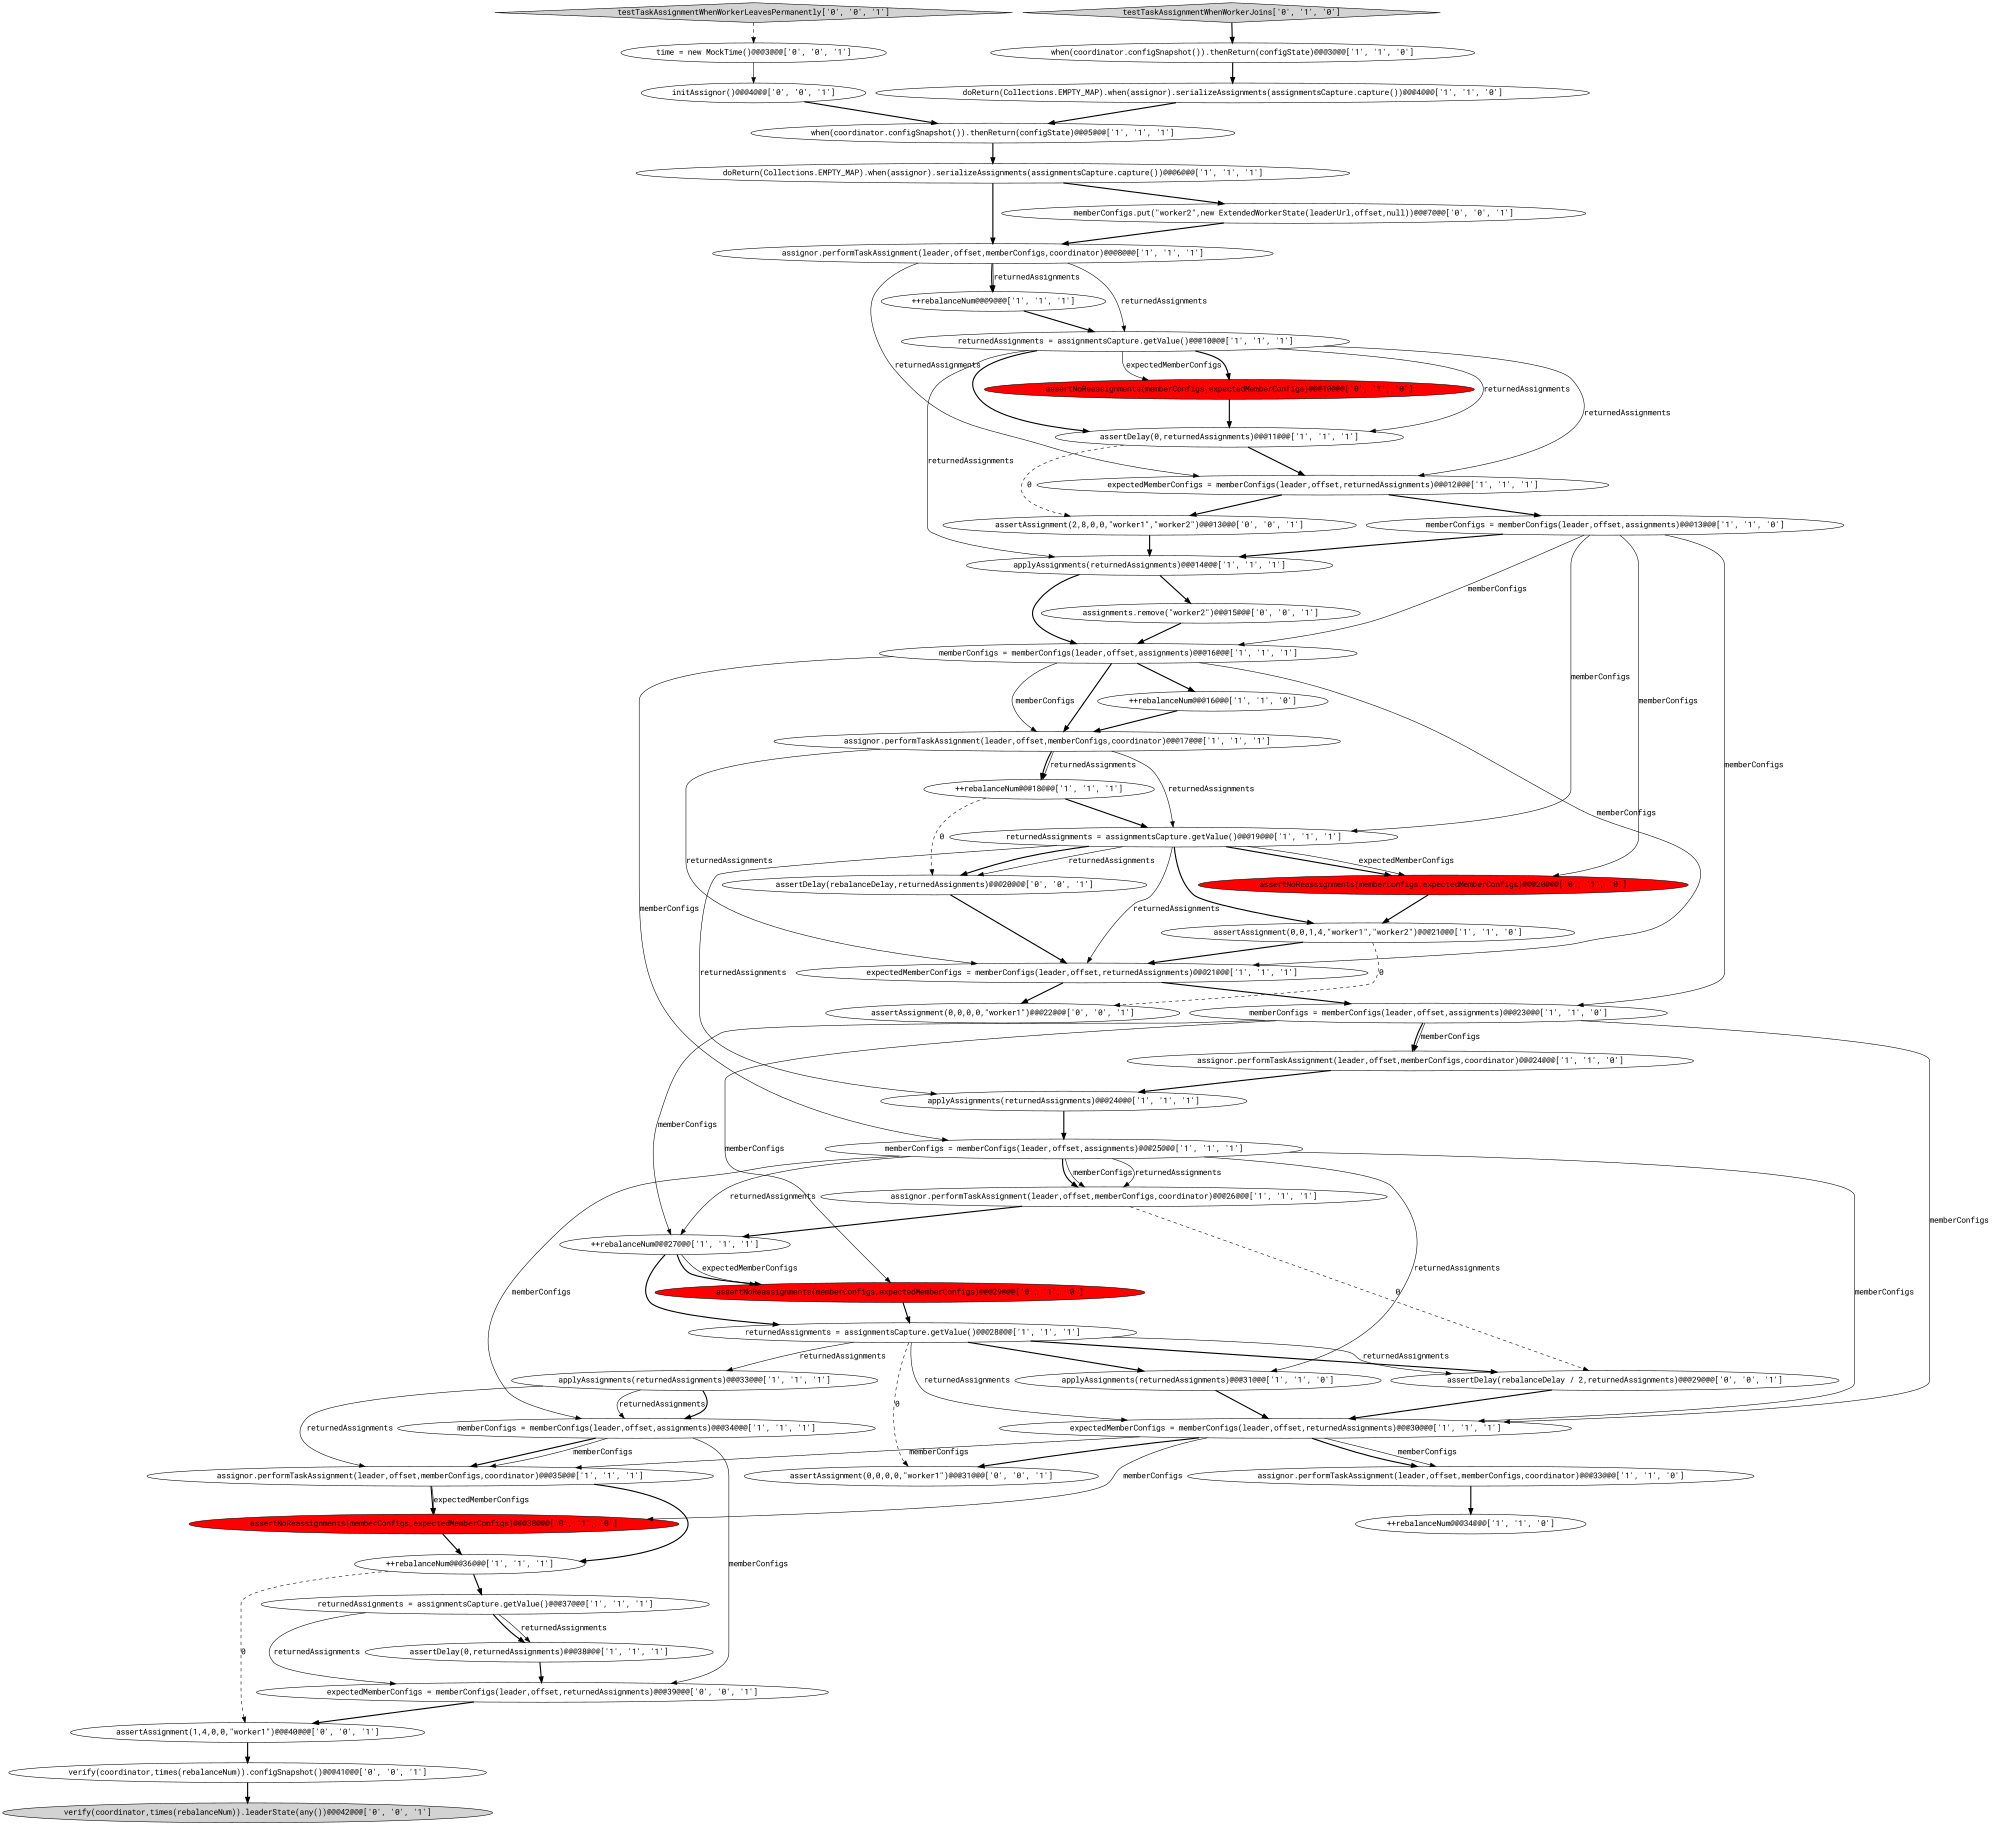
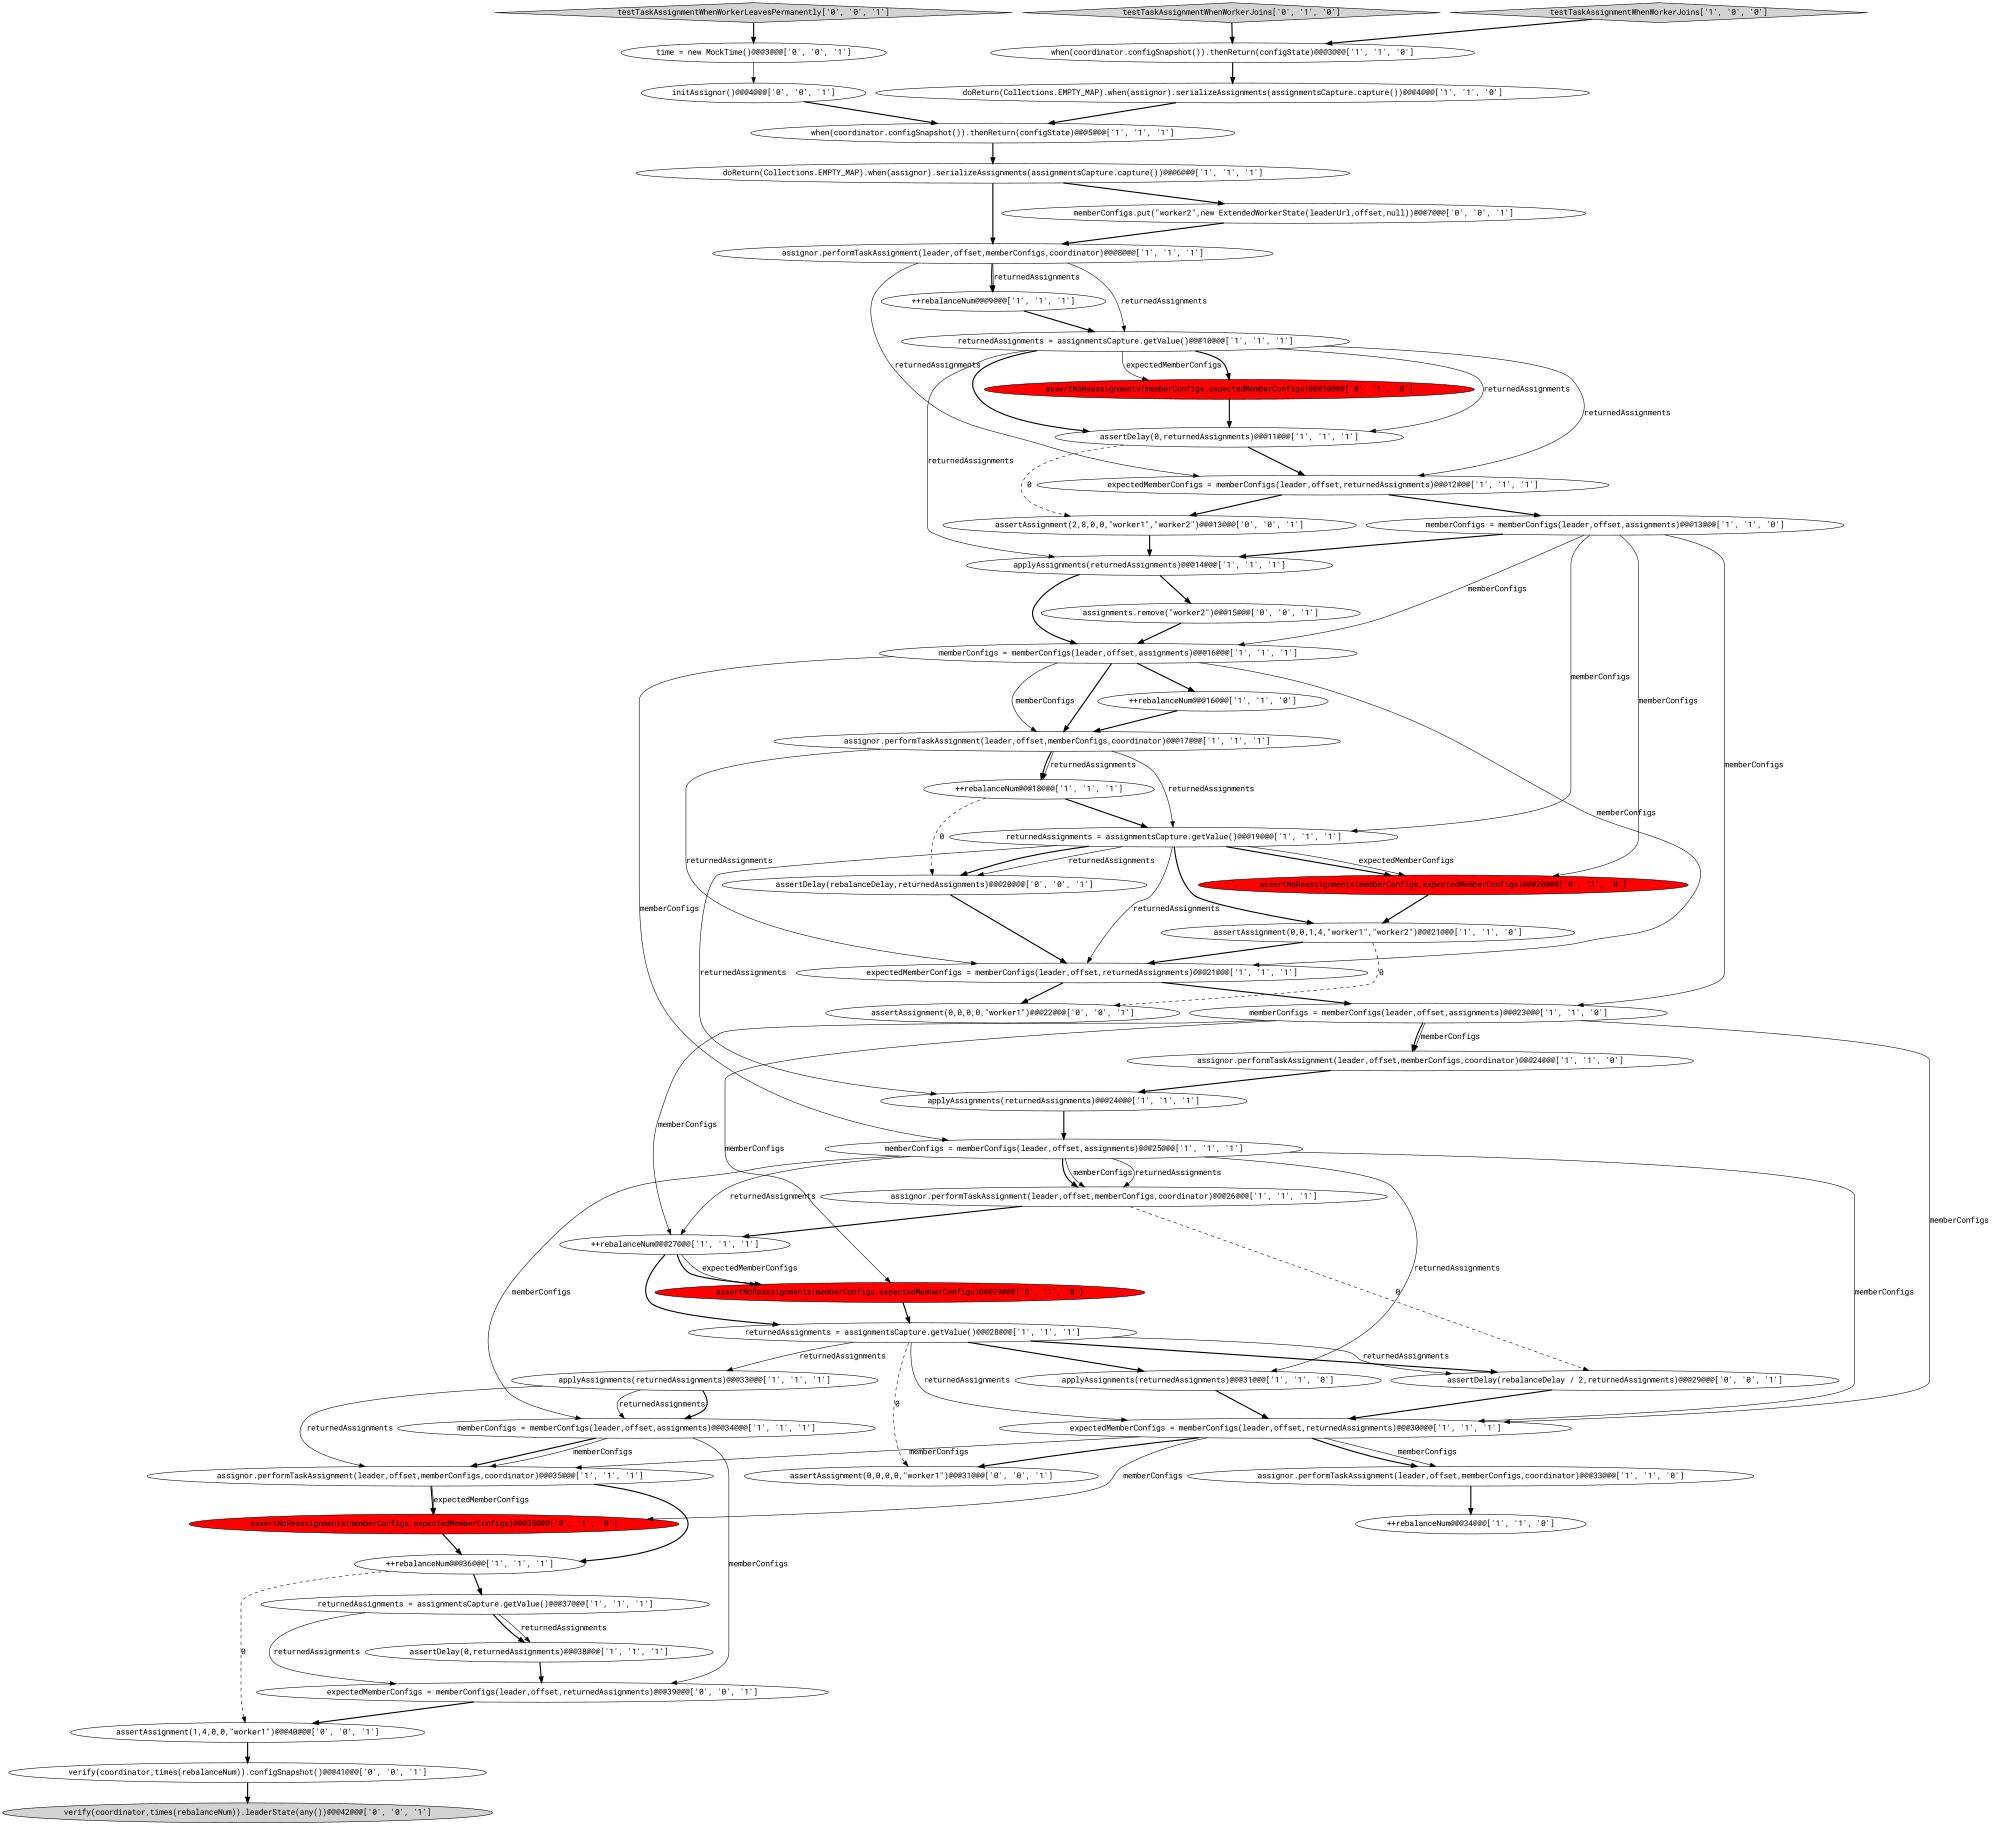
  digraph {
    fontname="Roboto Mono"
    node [fillcolor=white fontname="Roboto Mono" shape=ellipse style=filled]
    edge [fontname="Roboto Mono" style=bold]
    n1 [label="assignor.performTaskAssignment(leader,offset,memberConfigs,coordinator)@@@24@@@['1', '1', '0']"]
    n2 [label="applyAssignments(returnedAssignments)@@@24@@@['1', '1', '1']"]
    n3 [label="memberConfigs = memberConfigs(leader,offset,assignments)@@@25@@@['1', '1', '1']"]
    n4 [fillcolor=red label="assertNoReassignments(memberConfigs,expectedMemberConfigs)@@@38@@@['0', '1', '0']"]
    n5 [label="++rebalanceNum@@@36@@@['1', '1', '1']"]
    n6 [label="assertAssignment(1,4,0,0,\"worker1\")@@@40@@@['0', '0', '1']"]
    n7 [label="returnedAssignments = assignmentsCapture.getValue()@@@37@@@['1', '1', '1']"]
    n8 [fillcolor=lightgray label="verify(coordinator,times(rebalanceNum)).leaderState(any())@@@42@@@['0', '0', '1']"]
    n9 [label="memberConfigs = memberConfigs(leader,offset,assignments)@@@34@@@['1', '1', '1']"]
    n10 [label="expectedMemberConfigs = memberConfigs(leader,offset,returnedAssignments)@@@39@@@['0', '0', '1']"]
    n11 [label="assignor.performTaskAssignment(leader,offset,memberConfigs,coordinator)@@@35@@@['1', '1', '1']"]
    n12 [label="expectedMemberConfigs = memberConfigs(leader,offset,returnedAssignments)@@@21@@@['1', '1', '1']"]
    n13 [label="memberConfigs = memberConfigs(leader,offset,assignments)@@@23@@@['1', '1', '0']"]
    n14 [label="assertAssignment(0,0,0,0,\"worker1\")@@@22@@@['0', '0', '1']"]
    n15 [label="++rebalanceNum@@@27@@@['1', '1', '1']"]
    n16 [label="expectedMemberConfigs = memberConfigs(leader,offset,returnedAssignments)@@@30@@@['1', '1', '1']"]
    n17 [fillcolor=red label="assertNoReassignments(memberConfigs,expectedMemberConfigs)@@@29@@@['0', '1', '0']"]
    n18 [fillcolor=lightgray label="testTaskAssignmentWhenWorkerLeavesPermanently['0', '0', '1']" shape=diamond]
    n19 [label="time = new MockTime()@@@3@@@['0', '0', '1']"]
    n20 [label="initAssignor()@@@4@@@['0', '0', '1']"]
    n21 [label="verify(coordinator,times(rebalanceNum)).configSnapshot()@@@41@@@['0', '0', '1']"]
    n22 [label="assertAssignment(0,0,1,4,\"worker1\",\"worker2\")@@@21@@@['1', '1', '0']"]
    n23 [label="assignor.performTaskAssignment(leader,offset,memberConfigs,coordinator)@@@26@@@['1', '1', '1']"]
    n24 [label="applyAssignments(returnedAssignments)@@@31@@@['1', '1', '0']"]
    n25 [label="memberConfigs = memberConfigs(leader,offset,assignments)@@@16@@@['1', '1', '1']"]
    n26 [label="++rebalanceNum@@@16@@@['1', '1', '0']"]
    n27 [label="assignor.performTaskAssignment(leader,offset,memberConfigs,coordinator)@@@17@@@['1', '1', '1']"]
    n28 [label="returnedAssignments = assignmentsCapture.getValue()@@@19@@@['1', '1', '1']"]
    n29 [label="++rebalanceNum@@@18@@@['1', '1', '1']"]
    n30 [label="doReturn(Collections.EMPTY_MAP).when(assignor).serializeAssignments(assignmentsCapture.capture())@@@4@@@['1', '1', '0']"]
    n31 [label="when(coordinator.configSnapshot()).thenReturn(configState)@@@5@@@['1', '1', '1']"]
    n32 [label="doReturn(Collections.EMPTY_MAP).when(assignor).serializeAssignments(assignmentsCapture.capture())@@@6@@@['1', '1', '1']"]
    n33 [label="assertDelay(0,returnedAssignments)@@@38@@@['1', '1', '1']"]
    n34 [label="assertDelay(rebalanceDelay / 2,returnedAssignments)@@@29@@@['0', '0', '1']"]
    n35 [label="returnedAssignments = assignmentsCapture.getValue()@@@28@@@['1', '1', '1']"]
    n36 [label="assignor.performTaskAssignment(leader,offset,memberConfigs,coordinator)@@@33@@@['1', '1', '0']"]
    n37 [label="assertAssignment(0,0,0,0,\"worker1\")@@@31@@@['0', '0', '1']"]
    n38 [label="assertAssignment(2,8,0,0,\"worker1\",\"worker2\")@@@13@@@['0', '0', '1']"]
    n39 [label="applyAssignments(returnedAssignments)@@@14@@@['1', '1', '1']"]
    n40 [label="assignments.remove(\"worker2\")@@@15@@@['0', '0', '1']"]
    n41 [label="++rebalanceNum@@@34@@@['1', '1', '0']"]
    n42 [label="memberConfigs.put(\"worker2\",new ExtendedWorkerState(leaderUrl,offset,null))@@@7@@@['0', '0', '1']"]
    n43 [label="assignor.performTaskAssignment(leader,offset,memberConfigs,coordinator)@@@8@@@['1', '1', '1']"]
    n44 [label="returnedAssignments = assignmentsCapture.getValue()@@@10@@@['1', '1', '1']"]
    n45 [label="expectedMemberConfigs = memberConfigs(leader,offset,returnedAssignments)@@@12@@@['1', '1', '1']"]
    n46 [label="++rebalanceNum@@@9@@@['1', '1', '1']"]
    n47 [fillcolor=red label="assertNoReassignments(memberConfigs,expectedMemberConfigs)@@@20@@@['0', '1', '0']"]
    n48 [label="assertDelay(rebalanceDelay,returnedAssignments)@@@20@@@['0', '0', '1']"]
    n49 [fillcolor=lightgray label="testTaskAssignmentWhenWorkerJoins['0', '1', '0']" shape=diamond]
    n50 [label="when(coordinator.configSnapshot()).thenReturn(configState)@@@3@@@['1', '1', '0']"]
+   n51 [fillcolor=lightgray label="testTaskAssignmentWhenWorkerJoins['1', '0', '0']" shape=diamond]
    n52 [label="applyAssignments(returnedAssignments)@@@33@@@['1', '1', '1']"]
    n53 [label="memberConfigs = memberConfigs(leader,offset,assignments)@@@13@@@['1', '1', '0']"]
    n54 [label="assertDelay(0,returnedAssignments)@@@11@@@['1', '1', '1']"]
    n55 [fillcolor=red label="assertNoReassignments(memberConfigs,expectedMemberConfigs)@@@10@@@['0', '1', '0']"]
    n1 -> n2
    n2 -> n3
    n3 -> n9 [label=memberConfigs style=solid]
    n3 -> n15 [label=returnedAssignments style=solid]
    n3 -> n16 [label=memberConfigs style=solid]
    n3 -> n23 [label=memberConfigs style=solid]
    n3 -> n23 [label=returnedAssignments style=solid]
    n3 -> n23
    n3 -> n24 [label=returnedAssignments style=solid]
    n4 -> n5
    n5 -> n6 [label=0 style=dashed]
    n5 -> n7
    n6 -> n21
    n7 -> n10 [label=returnedAssignments style=solid]
    n7 -> n33
    n7 -> n33 [label=returnedAssignments style=solid]
    n9 -> n10 [label=memberConfigs style=solid]
    n9 -> n11
    n9 -> n11 [label=memberConfigs style=solid]
    n10 -> n6
    n11 -> n4
    n11 -> n4 [label=expectedMemberConfigs style=solid]
    n11 -> n5
    n12 -> n13
    n12 -> n14
    n13 -> n1
    n13 -> n1 [label=memberConfigs style=solid]
    n13 -> n15 [label=memberConfigs style=solid]
    n13 -> n16 [label=memberConfigs style=solid]
    n13 -> n17 [label=memberConfigs style=solid]
    n15 -> n17 [label=expectedMemberConfigs style=solid]
    n15 -> n17
    n15 -> n35
    n16 -> n4 [label=memberConfigs style=solid]
    n16 -> n11 [label=memberConfigs style=solid]
    n16 -> n36
    n16 -> n36 [label=memberConfigs style=solid]
    n16 -> n37
    n17 -> n35
-   n18 -> n19 [style=dashed]
+   n18 -> n19
    n19 -> n20 [style=solid]
    n20 -> n31
    n21 -> n8
    n22 -> n12
    n22 -> n14 [label=0 style=dashed]
    n23 -> n15
    n23 -> n34 [label=0 style=dashed]
    n24 -> n16
    n25 -> n3 [label=memberConfigs style=solid]
    n25 -> n12 [label=memberConfigs style=solid]
    n25 -> n26
    n25 -> n27 [label=memberConfigs style=solid]
    n25 -> n27
    n26 -> n27
    n27 -> n12 [label=returnedAssignments style=solid]
    n27 -> n28 [label=returnedAssignments style=solid]
    n27 -> n29
    n27 -> n29 [label=returnedAssignments style=solid]
    n28 -> n2 [label=returnedAssignments style=solid]
    n28 -> n12 [label=returnedAssignments style=solid]
    n28 -> n22
    n28 -> n47
    n28 -> n47 [label=expectedMemberConfigs style=solid]
    n28 -> n48 [label=returnedAssignments style=solid]
    n28 -> n48
    n29 -> n28
    n29 -> n48 [label=0 style=dashed]
    n30 -> n31
    n31 -> n32
    n32 -> n42
    n32 -> n43
    n33 -> n10
    n34 -> n16
    n35 -> n16 [label=returnedAssignments style=solid]
    n35 -> n24
    n35 -> n34 [label=returnedAssignments style=solid]
    n35 -> n34
    n35 -> n37 [label=0 style=dashed]
    n35 -> n52 [label=returnedAssignments style=solid]
    n36 -> n41
    n38 -> n39
    n39 -> n25
    n39 -> n40
    n40 -> n25
    n42 -> n43
    n43 -> n44 [label=returnedAssignments style=solid]
    n43 -> n45 [label=returnedAssignments style=solid]
    n43 -> n46
    n43 -> n46 [label=returnedAssignments style=solid]
    n44 -> n39 [label=returnedAssignments style=solid]
    n44 -> n45 [label=returnedAssignments style=solid]
    n44 -> n54 [label=returnedAssignments style=solid]
    n44 -> n54
    n44 -> n55 [label=expectedMemberConfigs style=solid]
    n44 -> n55
    n45 -> n38
    n45 -> n53
    n46 -> n44
    n47 -> n22
    n48 -> n12
    n49 -> n50
    n50 -> n30
+   n51 -> n50
    n52 -> n9 [label=returnedAssignments style=solid]
    n52 -> n9
    n52 -> n11 [label=returnedAssignments style=solid]
    n53 -> n13 [label=memberConfigs style=solid]
    n53 -> n25 [label=memberConfigs style=solid]
    n53 -> n28 [label=memberConfigs style=solid]
    n53 -> n39
    n53 -> n47 [label=memberConfigs style=solid]
    n54 -> n38 [label=0 style=dashed]
    n54 -> n45
    n55 -> n54
  }
